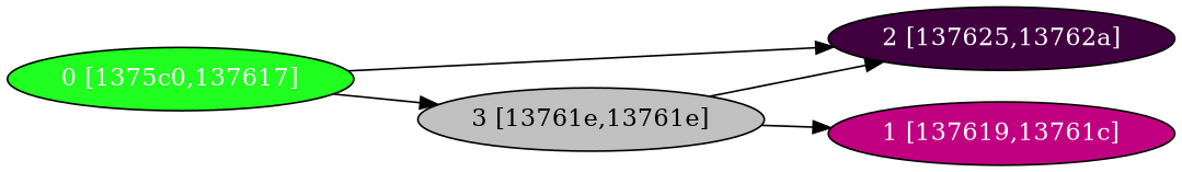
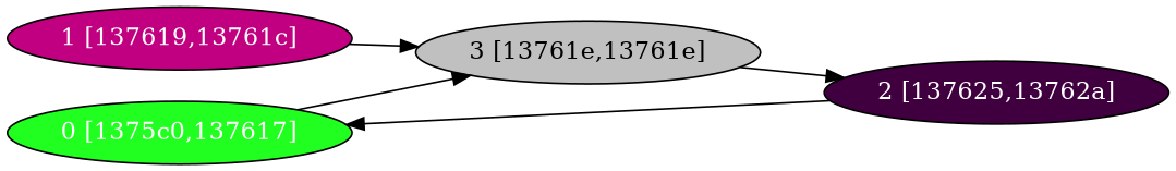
  digraph {
    rankdir=LR
    node [fontcolor="#ffffff" shape=oval style=filled]
    n1 [fillcolor="#20FF20" label="0 [1375c0,137617]"]
    n2 [fillcolor="#400040" label="2 [137625,13762a]"]
    n3 [fillcolor="#C0C0C0" fontcolor="#000000" label="3 [13761e,13761e]"]
    n4 [fillcolor="#C00080" label="1 [137619,13761c]"]
-   n1 -> n2
+   n2 -> n1
    n1 -> n3
    n3 -> n2
-   n3 -> n4
+   n4 -> n3
  }
